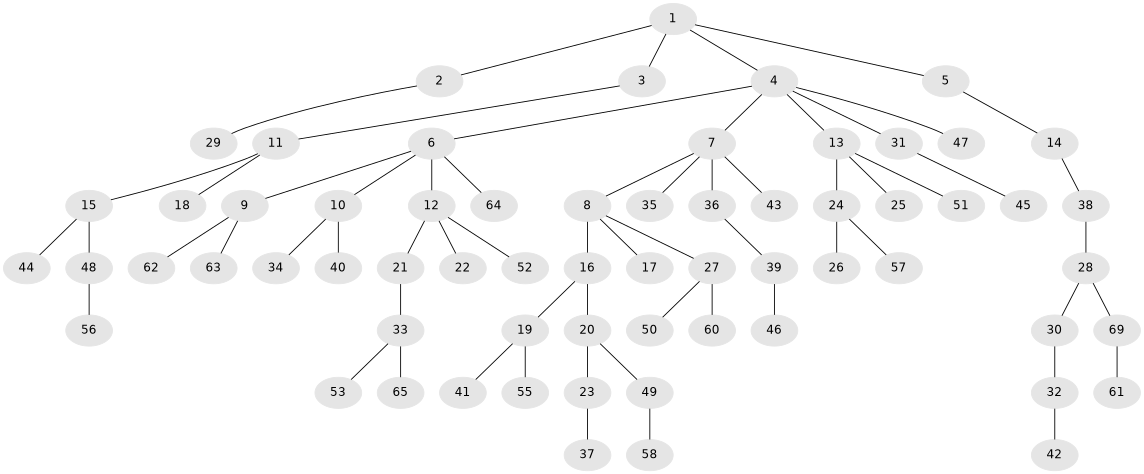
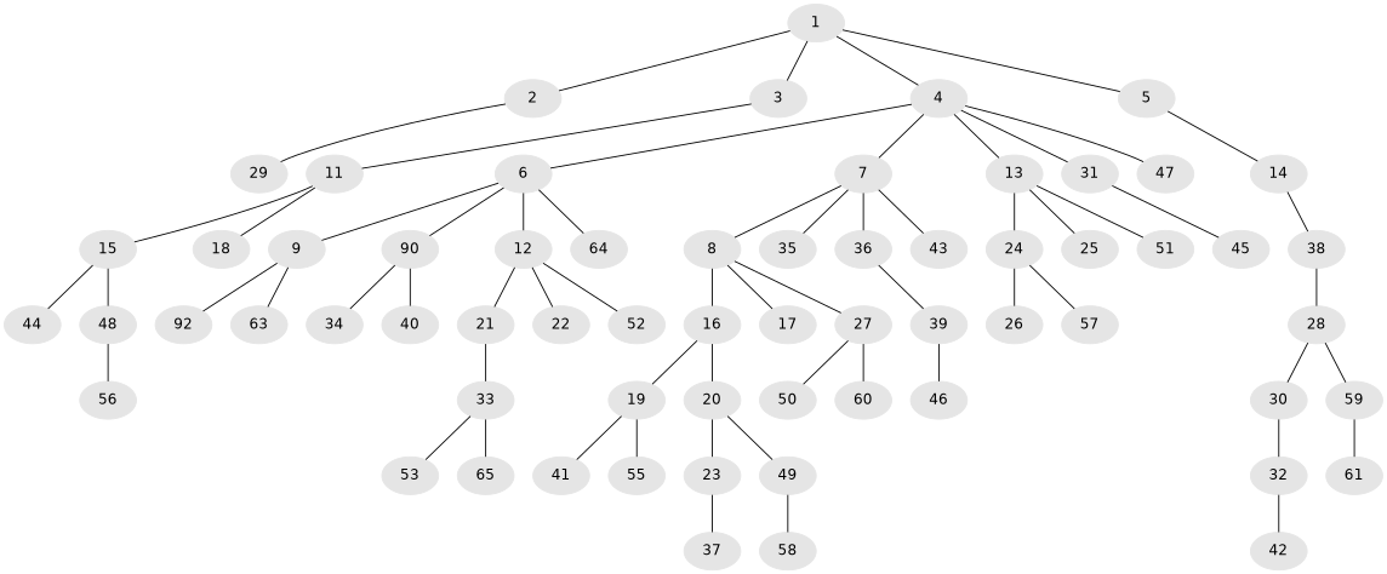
  graph {
    fontname="DejaVu Sans"
    node [color=gray90 fontname="DejaVu Sans" style=filled]
    edge [fontname="DejaVu Sans"]
    1
    2
    3
    4
    5
    29
    11
    6
    7
    13
    31
    47
    14
    15
    18
    9
-   10
+   10 [label=90]
    12
    64
    8
    35
    36
    43
    16
    17
    27
    24
    25
    51
    45
    38
    28
    30
-   59 [label=69]
-   62
+   59
+   62 [label=92]
    63
    34
    40
    21
    22
    52
    39
    19
    20
    50
    60
    44
    48
    33
    26
    57
    56
    41
    55
    23
    49
    37
    58
    53
    65
    32
    61
    42
    46
    1 -- 2
    1 -- 3
    1 -- 4
    1 -- 5
    2 -- 29
    3 -- 11
    4 -- 6
    4 -- 7
    4 -- 13
    4 -- 31
    4 -- 47
    5 -- 14
    11 -- 15
    11 -- 18
    6 -- 9
    6 -- 10
    6 -- 12
    6 -- 64
    7 -- 8
    7 -- 35
    7 -- 36
    7 -- 43
    13 -- 24
    13 -- 25
    13 -- 51
    31 -- 45
    14 -- 38
    15 -- 44
    15 -- 48
    9 -- 62
    9 -- 63
    10 -- 34
    10 -- 40
    12 -- 21
    12 -- 22
    12 -- 52
    8 -- 16
    8 -- 17
    8 -- 27
    36 -- 39
    16 -- 19
    16 -- 20
    27 -- 50
    27 -- 60
    24 -- 26
    24 -- 57
    38 -- 28
    28 -- 30
    28 -- 59
    30 -- 32
    59 -- 61
    21 -- 33
    39 -- 46
    19 -- 41
    19 -- 55
    20 -- 23
    20 -- 49
    48 -- 56
    33 -- 53
    33 -- 65
    23 -- 37
    49 -- 58
    32 -- 42
  }
